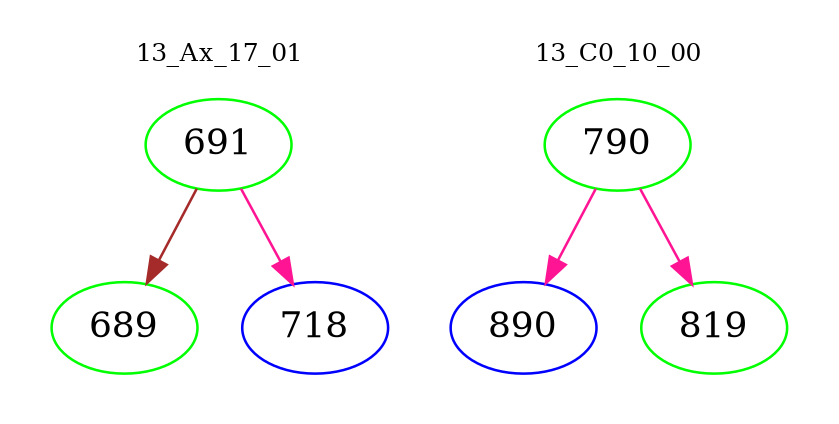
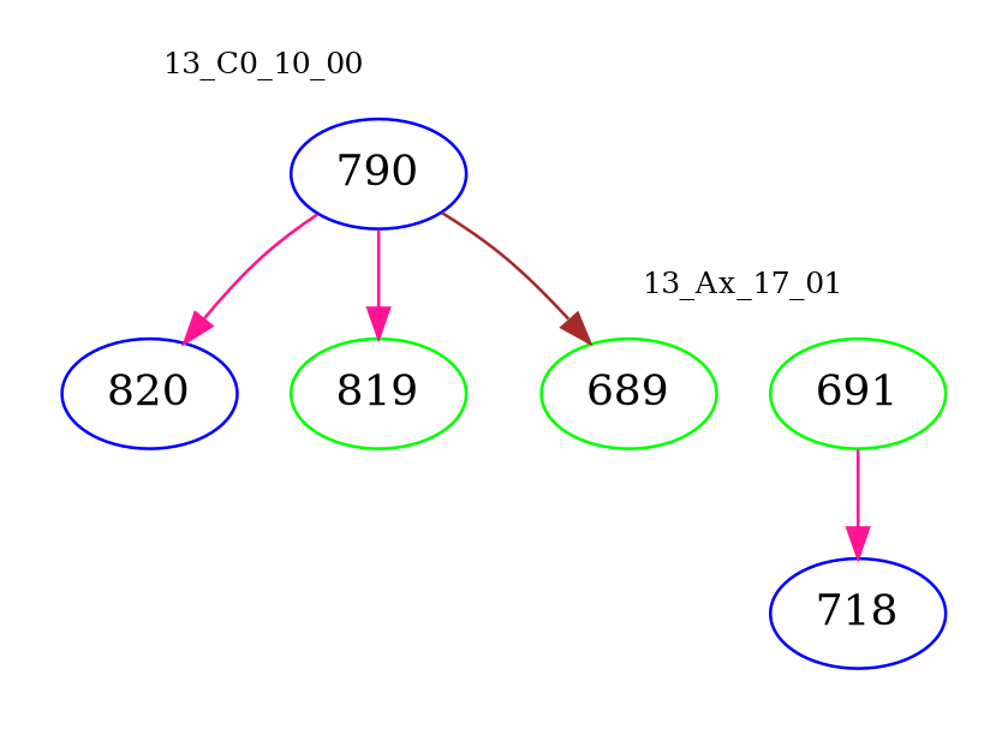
  digraph {
    node [color=green]
    edge [color=deeppink]
    n1 [label=691]
    n2 [label=689]
    n3 [color=blue label=718]
-   n4 [label=790]
-   n5 [color=blue label=890]
+   n4 [color=blue label=790]
+   n5 [color=blue label=820]
    n6 [label=819]
    subgraph cluster_1 {
      color=white
      fontsize=10
      label="13_Ax_17_01"
      n1
      n2
      n3
    }
    subgraph cluster_2 {
      color=white
      fontsize=10
      label="13_C0_10_00"
      n4
      n5
      n6
    }
-   n1 -> n2 [color=brown]
+   n4 -> n2 [color=brown]
    n1 -> n3
    n4 -> n5
    n4 -> n6
  }
